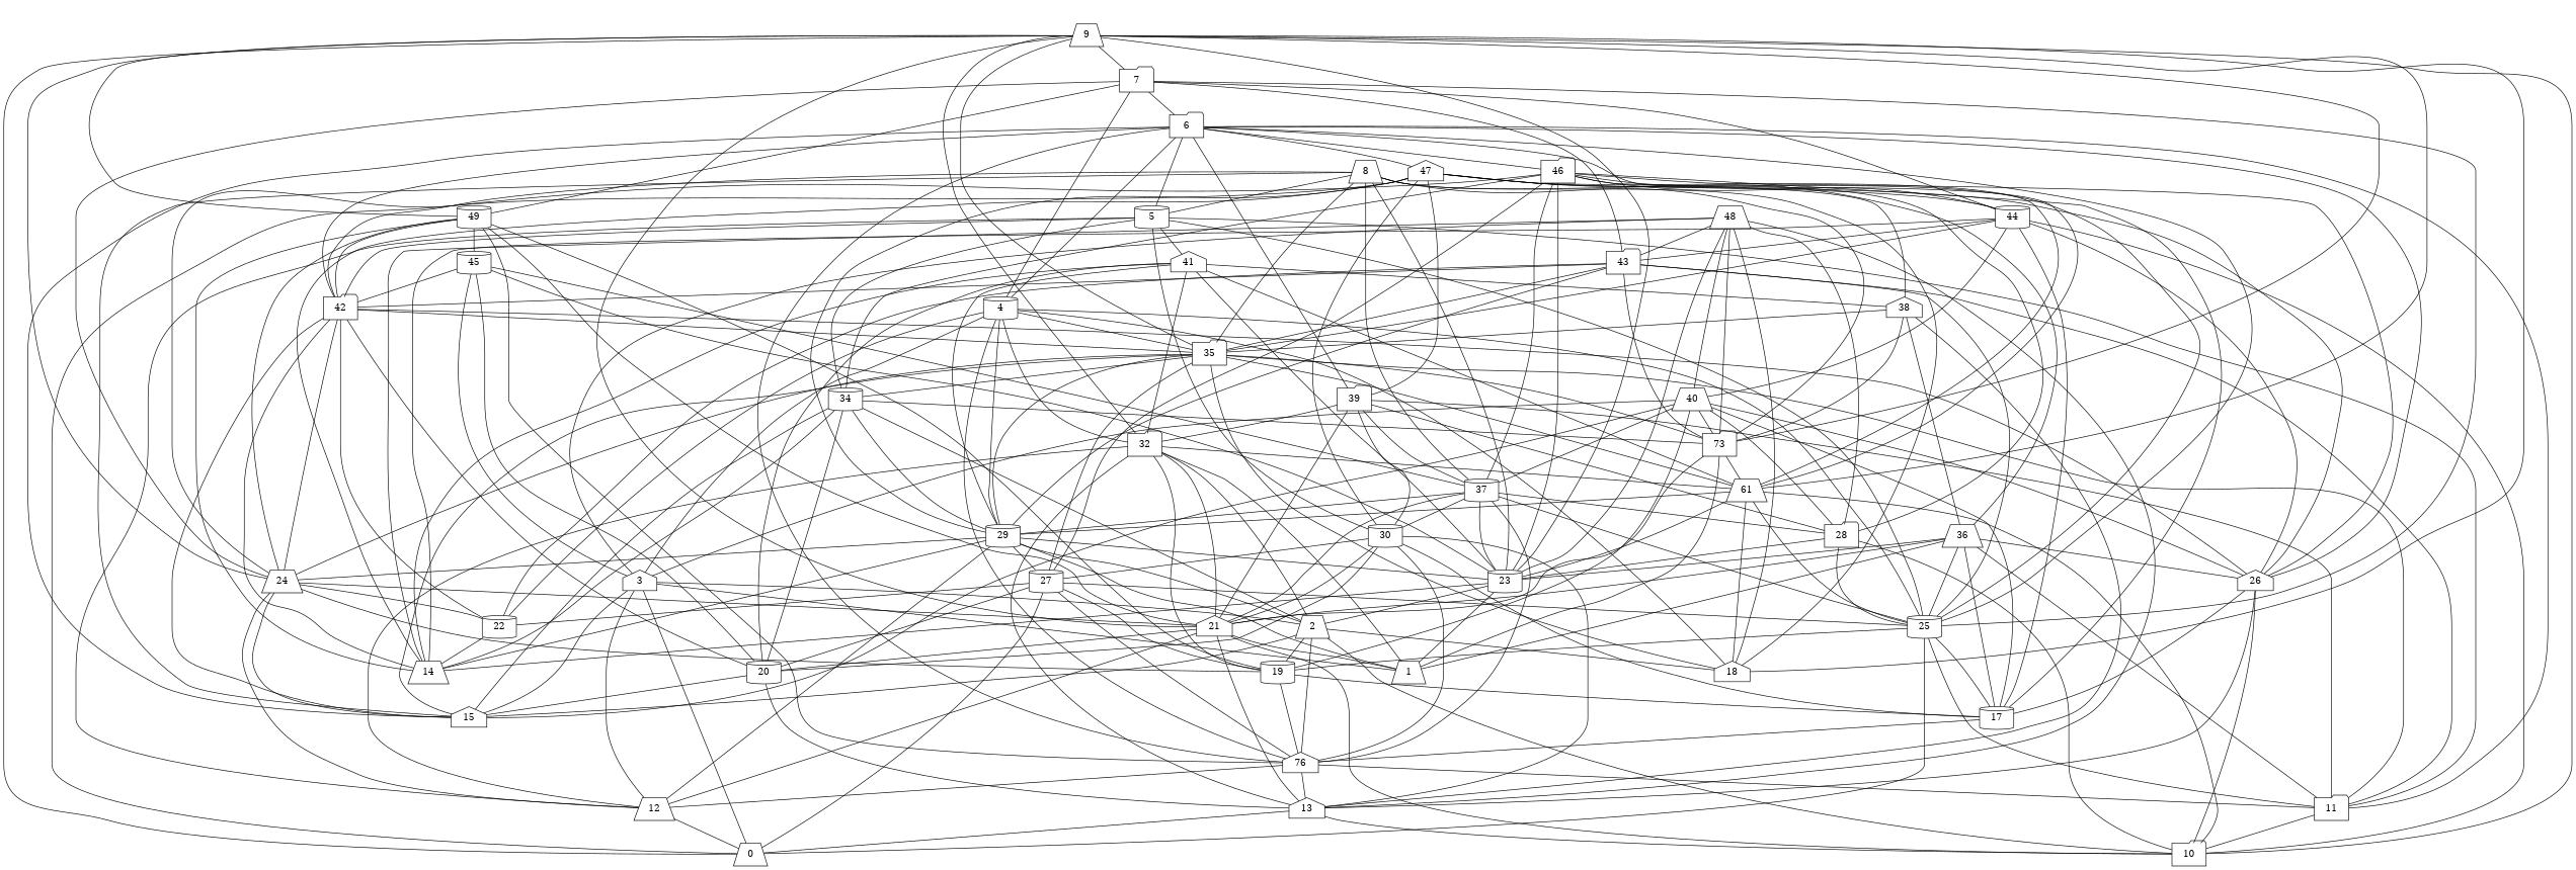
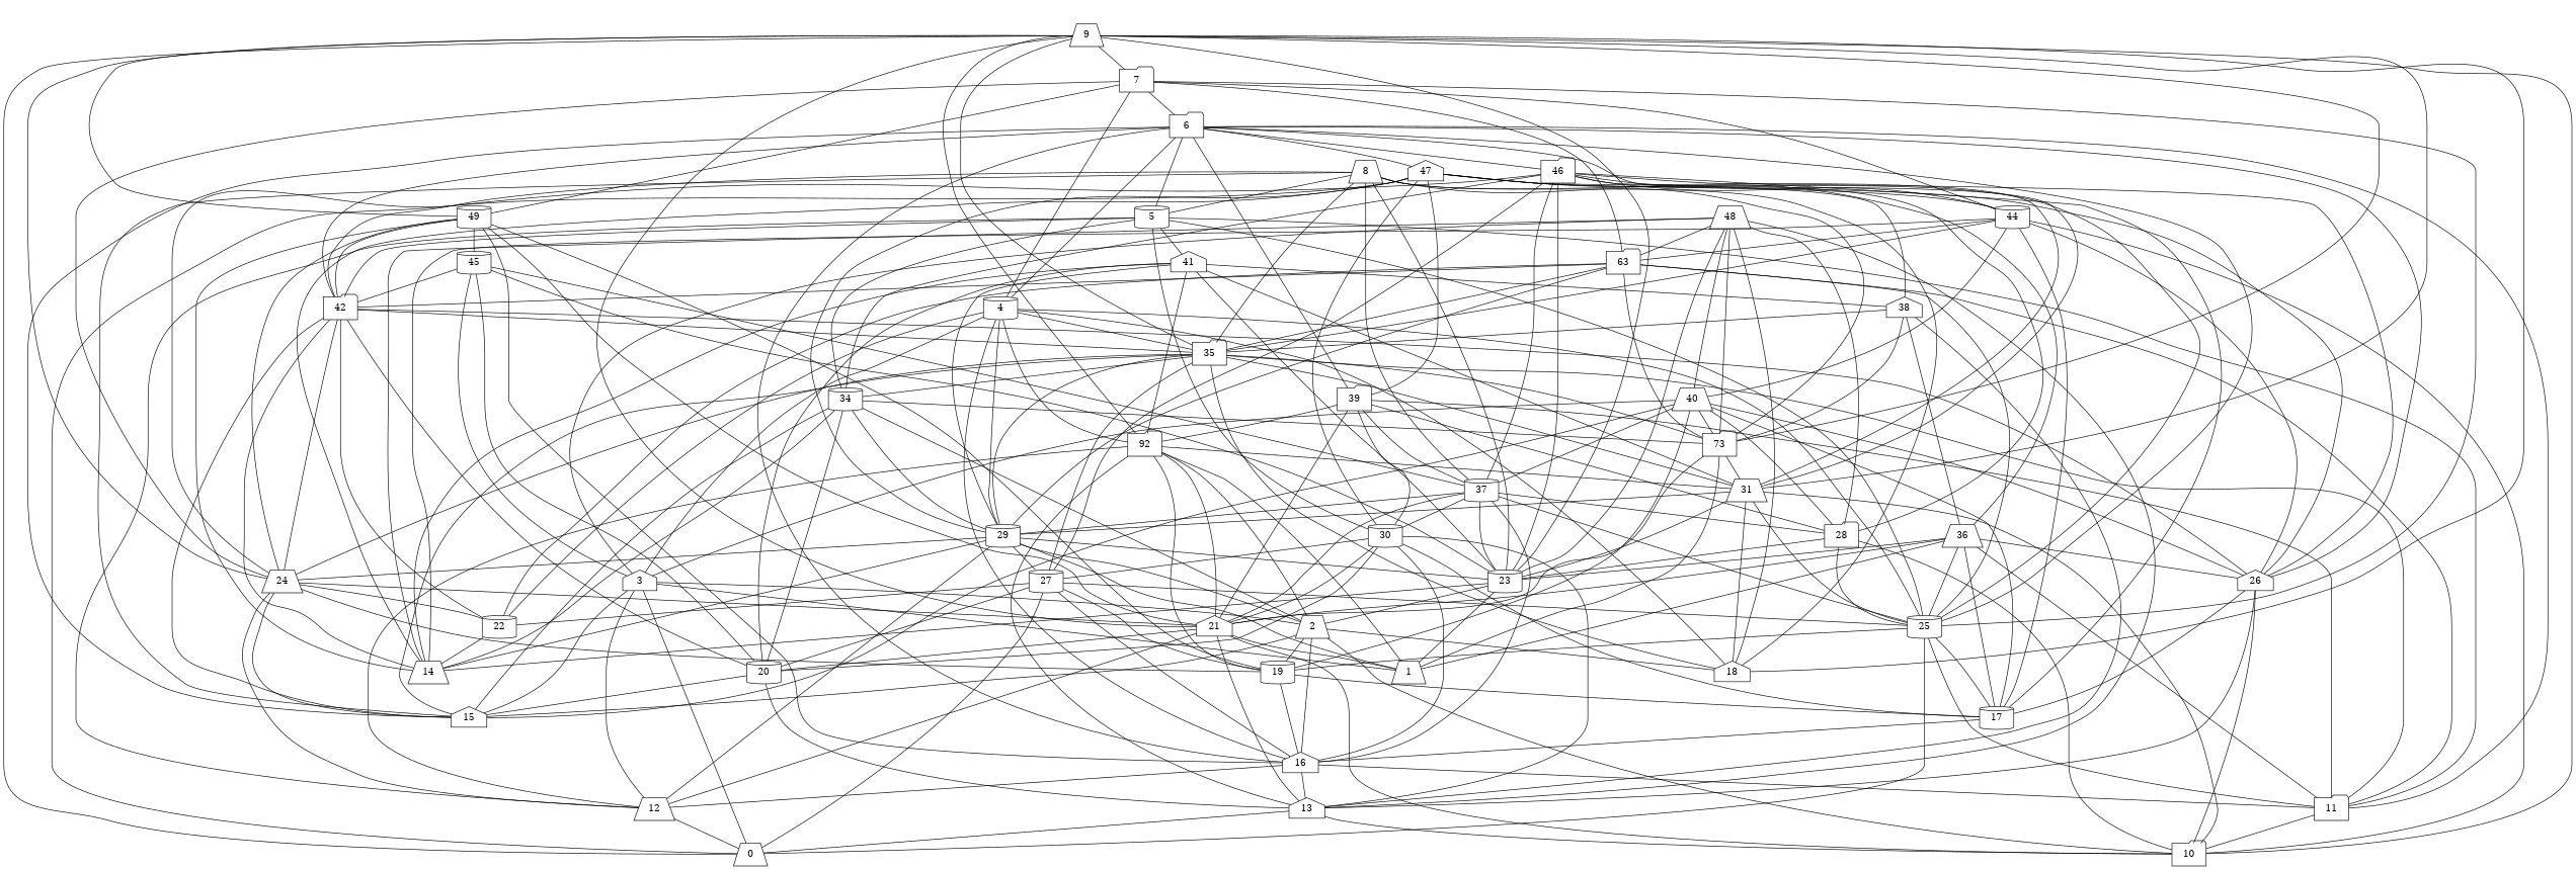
  digraph {
    node [shape=cylinder]
    edge [color=black dir=none]
    24 [shape=trapezium]
    19
    12 [shape=trapezium]
    22
    15 [shape=house]
    21 [shape=house]
-   16 [shape=house label=76]
+   16 [shape=house]
    17
    0 [shape=trapezium]
    48 [shape=trapezium]
    14 [shape=trapezium]
    18 [shape=house]
    3 [shape=house]
    23
    n15 [label=73 shape=folder]
    28 [shape=folder]
    13 [shape=house]
    40 [shape=trapezium]
-   43 [shape=folder]
+   43 [shape=folder label=63]
    1 [shape=trapezium]
    2 [shape=trapezium]
    5
    30
    41 [shape=house]
    34
    42 [shape=folder]
    25
    11 [shape=folder]
    27
    20
    29
-   32 [shape=folder]
-   31 [shape=trapezium label=61]
+   32 [shape=folder label=92]
+   31 [shape=trapezium]
    38 [shape=house]
    35 [shape=folder]
    26 [shape=house]
    49
    45
    37
    4
    9 [shape=trapezium]
    7 [shape=folder]
    10 [shape=folder]
    44
    6 [shape=folder]
    8 [shape=trapezium]
    36 [shape=trapezium]
    47 [shape=house]
    39 [shape=folder]
    46 [shape=folder]
    subgraph sub_1 {
      24
      19
      12
      22
      15
      21
      16
      17
      0
      48
      14
      18
      3
      23
      n15
      28
      13
      40
      43
      1
      2
      5
      30
      41
      34
      42
      25
      11
      27
      20
      29
      32
      31
      38
      35
      26
      49
      45
      37
      4
      9
      7
      10
      44
      6
      8
      36
      47
      39
      46
    }
    24 -> 19
    24 -> 12
    24 -> 22
    24 -> 15
    24 -> 21
    19 -> 16
    19 -> 17
    12 -> 0
    22 -> 14
    21 -> 12
    21 -> 13
    21 -> 1
    21 -> 20
    21 -> 10
    16 -> 12
    16 -> 13
    16 -> 11
    17 -> 16
    48 -> 14
    48 -> 18
    48 -> 3
    48 -> 23
    48 -> n15
    48 -> 28
    48 -> 13
    48 -> 40
    48 -> 43
    3 -> 12
    3 -> 15
    3 -> 0
    3 -> 1
    3 -> 2
    23 -> 14
    23 -> 1
    23 -> 2
    n15 -> 21
    n15 -> 1
    n15 -> 31
    28 -> 23
    28 -> 25
    28 -> 10
    13 -> 0
    13 -> 10
    40 -> 19
    40 -> 15
    40 -> 17
    40 -> 3
    40 -> n15
    40 -> 28
    40 -> 26
    40 -> 37
    43 -> 22
    43 -> n15
    43 -> 42
    43 -> 25
    43 -> 11
    43 -> 29
    43 -> 35
    2 -> 19
    2 -> 15
    2 -> 16
    2 -> 18
    2 -> 10
    5 -> 12
    5 -> 30
    5 -> 41
    5 -> 34
    5 -> 42
    5 -> 25
    5 -> 11
    30 -> 21
    30 -> 16
    30 -> 17
    30 -> 13
    30 -> 27
    30 -> 20
    41 -> 14
    41 -> 23
    41 -> 20
    41 -> 29
    41 -> 32
    41 -> 31
    41 -> 38
    34 -> 15
    34 -> 14
    34 -> n15
    34 -> 2
    34 -> 20
    34 -> 29
    42 -> 24
    42 -> 22
    42 -> 15
    42 -> 14
    42 -> 20
    42 -> 35
    42 -> 26
    25 -> 19
    25 -> 17
    25 -> 0
    25 -> 11
    11 -> 10
    27 -> 19
    27 -> 22
    27 -> 16
    27 -> 0
    27 -> 25
    27 -> 20
    20 -> 15
    20 -> 13
    29 -> 24
    29 -> 12
    29 -> 14
    29 -> 23
    29 -> 1
    29 -> 2
    29 -> 27
    32 -> 19
    32 -> 12
    32 -> 21
    32 -> 13
    32 -> 1
    32 -> 2
    32 -> 31
    31 -> 18
    31 -> 23
    31 -> 25
    31 -> 29
    31 -> 10
    38 -> n15
    38 -> 13
    38 -> 35
    38 -> 36
    35 -> 24
    35 -> 15
    35 -> 18
    35 -> n15
    35 -> 34
    35 -> 11
    35 -> 27
    35 -> 29
    35 -> 31
    26 -> 17
    26 -> 13
    26 -> 10
    49 -> 24
    49 -> 19
    49 -> 21
    49 -> 16
    49 -> 14
    49 -> 42
    49 -> 45
    45 -> 3
    45 -> 23
    45 -> 42
    45 -> 20
    45 -> 37
    37 -> 21
    37 -> 16
    37 -> 23
    37 -> 28
    37 -> 30
    37 -> 25
    37 -> 29
    4 -> 22
    4 -> 16
    4 -> 18
    4 -> 3
    4 -> 25
    4 -> 29
    4 -> 32
    4 -> 35
    9 -> 24
    9 -> 21
    9 -> 0
    9 -> 18
    9 -> 23
    9 -> n15
    9 -> 32
    9 -> 31
    9 -> 35
    9 -> 49
    9 -> 7
    9 -> 10
    7 -> 24
    7 -> 43
    7 -> 25
    7 -> 49
    7 -> 4
    7 -> 44
    7 -> 6
    44 -> 17
    44 -> 14
    44 -> 40
    44 -> 43
    44 -> 35
    44 -> 26
    44 -> 10
    6 -> 15
    6 -> 16
    6 -> 5
    6 -> 42
    6 -> 25
    6 -> 11
    6 -> 31
    6 -> 26
    6 -> 4
    6 -> 47
    6 -> 39
    6 -> 46
    8 -> 15
    8 -> 18
    8 -> 23
    8 -> n15
    8 -> 28
    8 -> 5
    8 -> 42
    8 -> 35
    8 -> 37
    36 -> 21
    36 -> 17
    36 -> 23
    36 -> 1
    36 -> 25
    36 -> 11
    36 -> 26
    47 -> 24
    47 -> 14
    47 -> 30
    47 -> 29
    47 -> 38
    47 -> 26
    47 -> 44
    47 -> 36
    47 -> 39
    39 -> 21
    39 -> 28
    39 -> 30
    39 -> 11
    39 -> 32
    39 -> 37
    46 -> 17
    46 -> 0
    46 -> 23
    46 -> 34
    46 -> 25
    46 -> 27
    46 -> 31
    46 -> 26
    46 -> 37
    46 -> 44
  }
